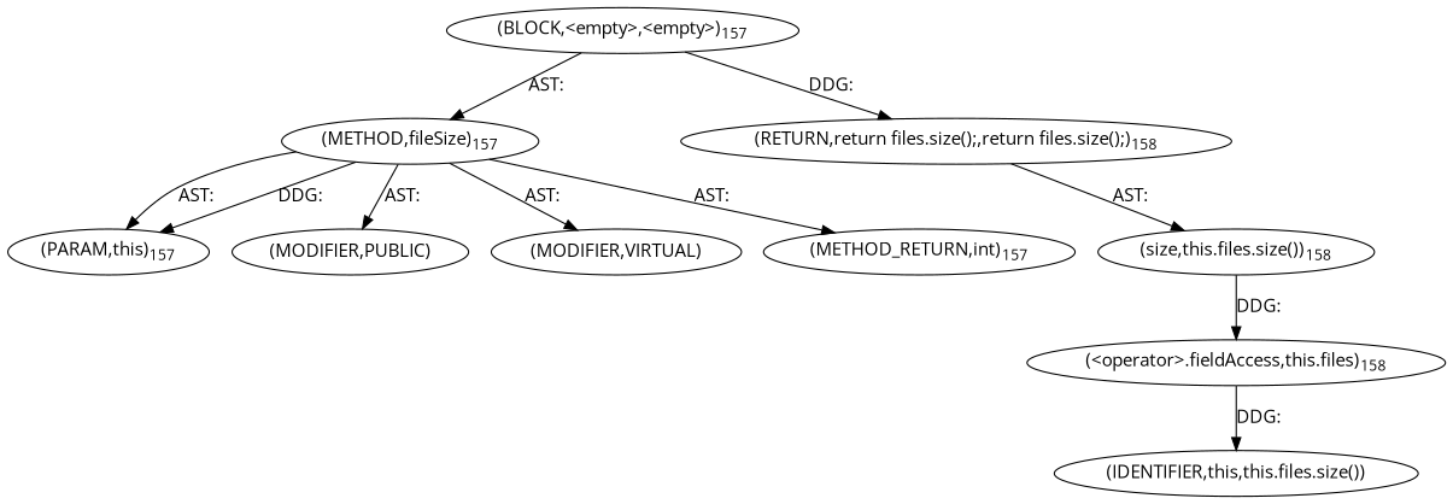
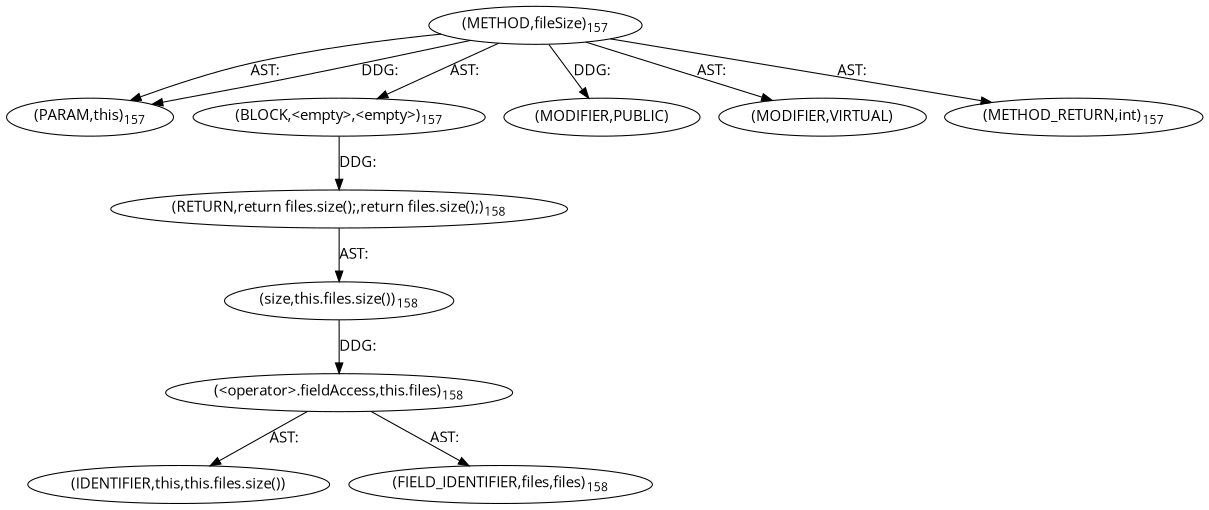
  digraph {
    fontname="Open Sans"
    node [fontname="Open Sans"]
    edge [fontname="Open Sans"]
    n1 [label=<(METHOD,fileSize)<SUB>157</SUB>>]
    n2 [label=<(PARAM,this)<SUB>157</SUB>>]
    n3 [label=<(BLOCK,&lt;empty&gt;,&lt;empty&gt;)<SUB>157</SUB>>]
    n4 [label=<(MODIFIER,PUBLIC)>]
    n5 [label=<(MODIFIER,VIRTUAL)>]
    n6 [label=<(METHOD_RETURN,int)<SUB>157</SUB>>]
    n7 [label=<(RETURN,return files.size();,return files.size();)<SUB>158</SUB>>]
    n8 [label=<(size,this.files.size())<SUB>158</SUB>>]
    n9 [label=<(&lt;operator&gt;.fieldAccess,this.files)<SUB>158</SUB>>]
    n10 [label=<(IDENTIFIER,this,this.files.size())>]
+   n11 [label=<(FIELD_IDENTIFIER,files,files)<SUB>158</SUB>>]
    n1 -> n2 [label="AST: "]
    n1 -> n2 [label="DDG: "]
-   n3 -> n1 [label="AST: "]
-   n1 -> n4 [label="AST: "]
+   n1 -> n3 [label="AST: "]
+   n1 -> n4 [label="DDG: "]
    n1 -> n5 [label="AST: "]
    n1 -> n6 [label="AST: "]
    n3 -> n7 [label="DDG: "]
    n7 -> n8 [label="AST: "]
    n8 -> n9 [label="DDG: "]
-   n9 -> n10 [label="DDG: "]
+   n9 -> n10 [label="AST: "]
+   n9 -> n11 [label="AST: "]
  }
